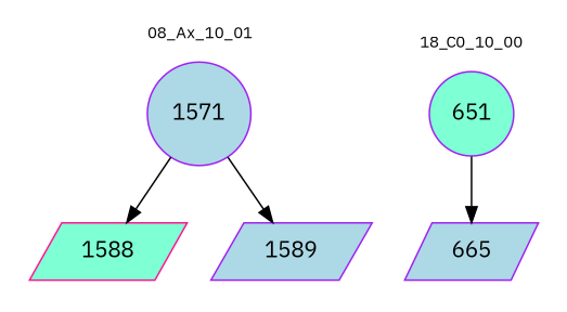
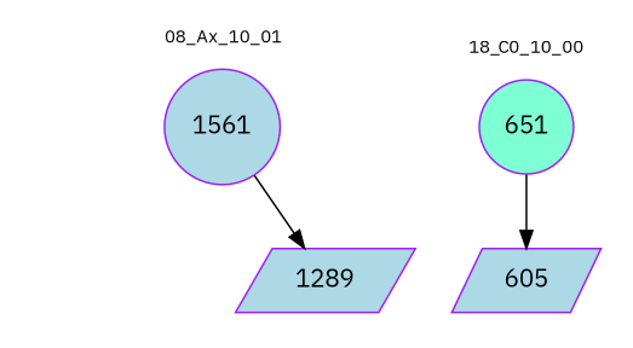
  digraph {
    fontname="IBM Plex Sans"
    node [color=purple fillcolor=lightblue fontname="IBM Plex Sans" shape=parallelogram style=filled]
    edge [color=black fontname="IBM Plex Sans"]
-   n1 [label=1571 shape=circle]
-   n2 [color=deeppink fillcolor=aquamarine label=1588]
-   n3 [label=1589]
+   n1 [label=1561 shape=circle]
+   n3 [label=1289]
    n4 [fillcolor=aquamarine label=651 shape=circle]
-   n5 [label=665]
+   n5 [label=605]
    subgraph cluster_1 {
      color=white
      fontsize=10
      label="08_Ax_10_01"
      n1
-     n2
      n3
    }
    subgraph cluster_2 {
      color=white
      fontsize=10
      label="18_C0_10_00"
      n4
      n5
    }
-   n1 -> n2
    n1 -> n3
    n4 -> n5
  }
